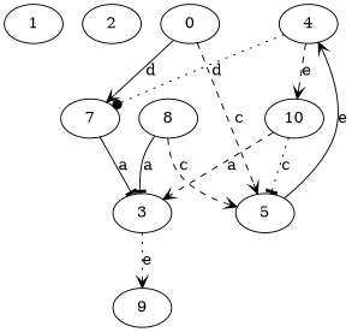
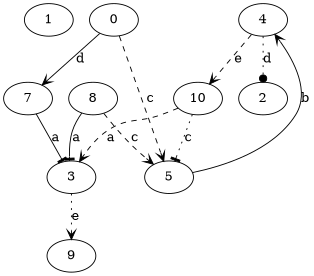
  strict digraph {
    edge [arrowhead=vee style=dashed]
    1
    2
    3
    9
    4
    7
    10
    5
    8
    0
    3 -> 9 [label=e style=dotted]
-   4 -> 7 [arrowhead=dot label=d style=dotted]
+   4 -> 2 [arrowhead=dot label=d style=dotted]
    4 -> 10 [label=e]
    7 -> 3 [arrowhead=tee label=a style=solid]
    10 -> 3 [label=a]
    10 -> 5 [arrowhead=tee label=c style=dotted]
-   5 -> 4 [label=e style=solid]
+   5 -> 4 [label=b style=solid]
    8 -> 3 [arrowhead=tee label=a style=solid]
    8 -> 5 [label=c]
    0 -> 7 [label=d style=solid]
    0 -> 5 [label=c]
  }
